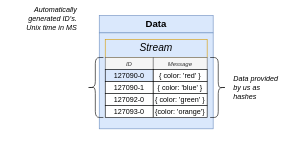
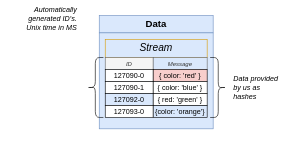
  <mxCell id="0" />
  <mxCell id="1" parent="0" />
  <mxCell id="2" value="Data" style="rounded=0;whiteSpace=wrap;html=1;fillColor=#dae8fc;strokeColor=#6c8ebf;fontStyle=1;fontSize=16;" vertex="1" parent="1"><mxGeometry x="165" y="25" width="190" height="28.94" as="geometry" /></mxCell>
  <mxCell id="3" value="" style="rounded=0;whiteSpace=wrap;html=1;fillColor=#dae8fc;strokeColor=#6c8ebf;fontStyle=1;fontSize=16;" vertex="1" parent="1"><mxGeometry x="165" y="53.94" width="190" height="160" as="geometry" /></mxCell>
  <mxCell id="4" value="Stream" style="rounded=0;whiteSpace=wrap;html=1;fontSize=17;fontStyle=2;fillColor=#dae8fc;strokeColor=#d79b00;" vertex="1" parent="1"><mxGeometry x="175" y="65" width="170" height="30" as="geometry" /></mxCell>
  <mxCell id="5" value="ID" style="rounded=0;whiteSpace=wrap;html=1;fontSize=10;fontStyle=2;fillColor=#f5f5f5;strokeColor=#666666;fontColor=#333333;" vertex="1" parent="1"><mxGeometry x="175" y="95" width="80" height="20" as="geometry" /></mxCell>
- <mxCell id="6" value="Message" style="rounded=0;whiteSpace=wrap;html=1;fontSize=10;fontStyle=2;fillColor=#f5f5f5;strokeColor=#666666;fontColor=#333333;" vertex="1" parent="1"><mxGeometry x="255" y="95" width="90" height="20" as="geometry" /></mxCell>
- <mxCell id="7" value="127090-0" style="rounded=0;whiteSpace=wrap;html=1;fontSize=12;fontStyle=0;fillColor=#dae8fc;" vertex="1" parent="1"><mxGeometry x="175" y="115" width="80" height="20" as="geometry" /></mxCell>
- <mxCell id="8" value="{ color: 'red' }" style="rounded=0;whiteSpace=wrap;html=1;fontSize=12;fontStyle=0;" vertex="1" parent="1"><mxGeometry x="255" y="115" width="90" height="20" as="geometry" /></mxCell>
+ <mxCell id="6" value="Message" style="rounded=0;whiteSpace=wrap;html=1;fontSize=10;fontStyle=2;fillColor=#dae8fc;strokeColor=#666666;fontColor=#333333;" vertex="1" parent="1"><mxGeometry x="255" y="95" width="90" height="20" as="geometry" /></mxCell>
+ <mxCell id="7" value="127090-0" style="rounded=0;whiteSpace=wrap;html=1;fontSize=12;fontStyle=0;" vertex="1" parent="1"><mxGeometry x="175" y="115" width="80" height="20" as="geometry" /></mxCell>
+ <mxCell id="8" value="{ color: 'red' }" style="rounded=0;whiteSpace=wrap;html=1;fontSize=12;fontStyle=0;fillColor=#f8cecc;" vertex="1" parent="1"><mxGeometry x="255" y="115" width="90" height="20" as="geometry" /></mxCell>
  <mxCell id="9" value="127090-1" style="rounded=0;whiteSpace=wrap;html=1;fontSize=12;fontStyle=0;" vertex="1" parent="1"><mxGeometry x="175" y="135" width="80" height="20" as="geometry" /></mxCell>
  <mxCell id="10" value="{ color: 'blue' }" style="rounded=0;whiteSpace=wrap;html=1;fontSize=12;fontStyle=0;" vertex="1" parent="1"><mxGeometry x="255" y="135" width="90" height="20" as="geometry" /></mxCell>
- <mxCell id="11" value="127092-0" style="rounded=0;whiteSpace=wrap;html=1;fontSize=12;fontStyle=0;" vertex="1" parent="1"><mxGeometry x="175" y="155" width="80" height="20" as="geometry" /></mxCell>
- <mxCell id="12" value="{ color: 'green' }" style="rounded=0;whiteSpace=wrap;html=1;fontSize=12;fontStyle=0;" vertex="1" parent="1"><mxGeometry x="255" y="155" width="90" height="20" as="geometry" /></mxCell>
+ <mxCell id="11" value="127092-0" style="rounded=0;whiteSpace=wrap;html=1;fontSize=12;fontStyle=0;fillColor=#dae8fc;" vertex="1" parent="1"><mxGeometry x="175" y="155" width="80" height="20" as="geometry" /></mxCell>
+ <mxCell id="12" value="{ red: 'green' }" style="rounded=0;whiteSpace=wrap;html=1;fontSize=12;fontStyle=0;" vertex="1" parent="1"><mxGeometry x="255" y="155" width="90" height="20" as="geometry" /></mxCell>
  <mxCell id="13" value="127093-0" style="rounded=0;whiteSpace=wrap;html=1;fontSize=12;fontStyle=0;" vertex="1" parent="1"><mxGeometry x="175" y="175" width="80" height="20" as="geometry" /></mxCell>
- <mxCell id="14" value="{color: 'orange'}" style="rounded=0;whiteSpace=wrap;html=1;fontSize=12;fontStyle=0;" vertex="1" parent="1"><mxGeometry x="255" y="175" width="90" height="20" as="geometry" /></mxCell>
+ <mxCell id="14" value="{color: 'orange'}" style="rounded=0;whiteSpace=wrap;html=1;fontSize=12;fontStyle=0;fillColor=#dae8fc;" vertex="1" parent="1"><mxGeometry x="255" y="175" width="90" height="20" as="geometry" /></mxCell>
  <mxCell id="15" value="" style="shape=curlyBracket;whiteSpace=wrap;html=1;rounded=1;fontSize=12;" vertex="1" parent="1"><mxGeometry x="145" y="95" width="27" height="100" as="geometry" /></mxCell>
  <mxCell id="16" value="Automatically generated ID's.&lt;br&gt;Unix time in MS" style="text;html=1;strokeColor=none;fillColor=none;align=right;verticalAlign=middle;whiteSpace=wrap;rounded=0;fontSize=12;fontStyle=2" vertex="1" parent="1"><mxGeometry x="20" y="20" width="110" height="20" as="geometry" /></mxCell>
  <mxCell id="17" value="" style="shape=curlyBracket;whiteSpace=wrap;html=1;rounded=1;fontSize=12;rotation=-180;" vertex="1" parent="1"><mxGeometry x="350" y="95" width="27" height="100" as="geometry" /></mxCell>
  <mxCell id="18" value="Data provided by us as hashes" style="text;html=1;strokeColor=none;fillColor=none;align=left;verticalAlign=middle;whiteSpace=wrap;rounded=0;fontSize=12;fontStyle=2" vertex="1" parent="1"><mxGeometry x="387" y="135" width="88" height="20" as="geometry" /></mxCell>
